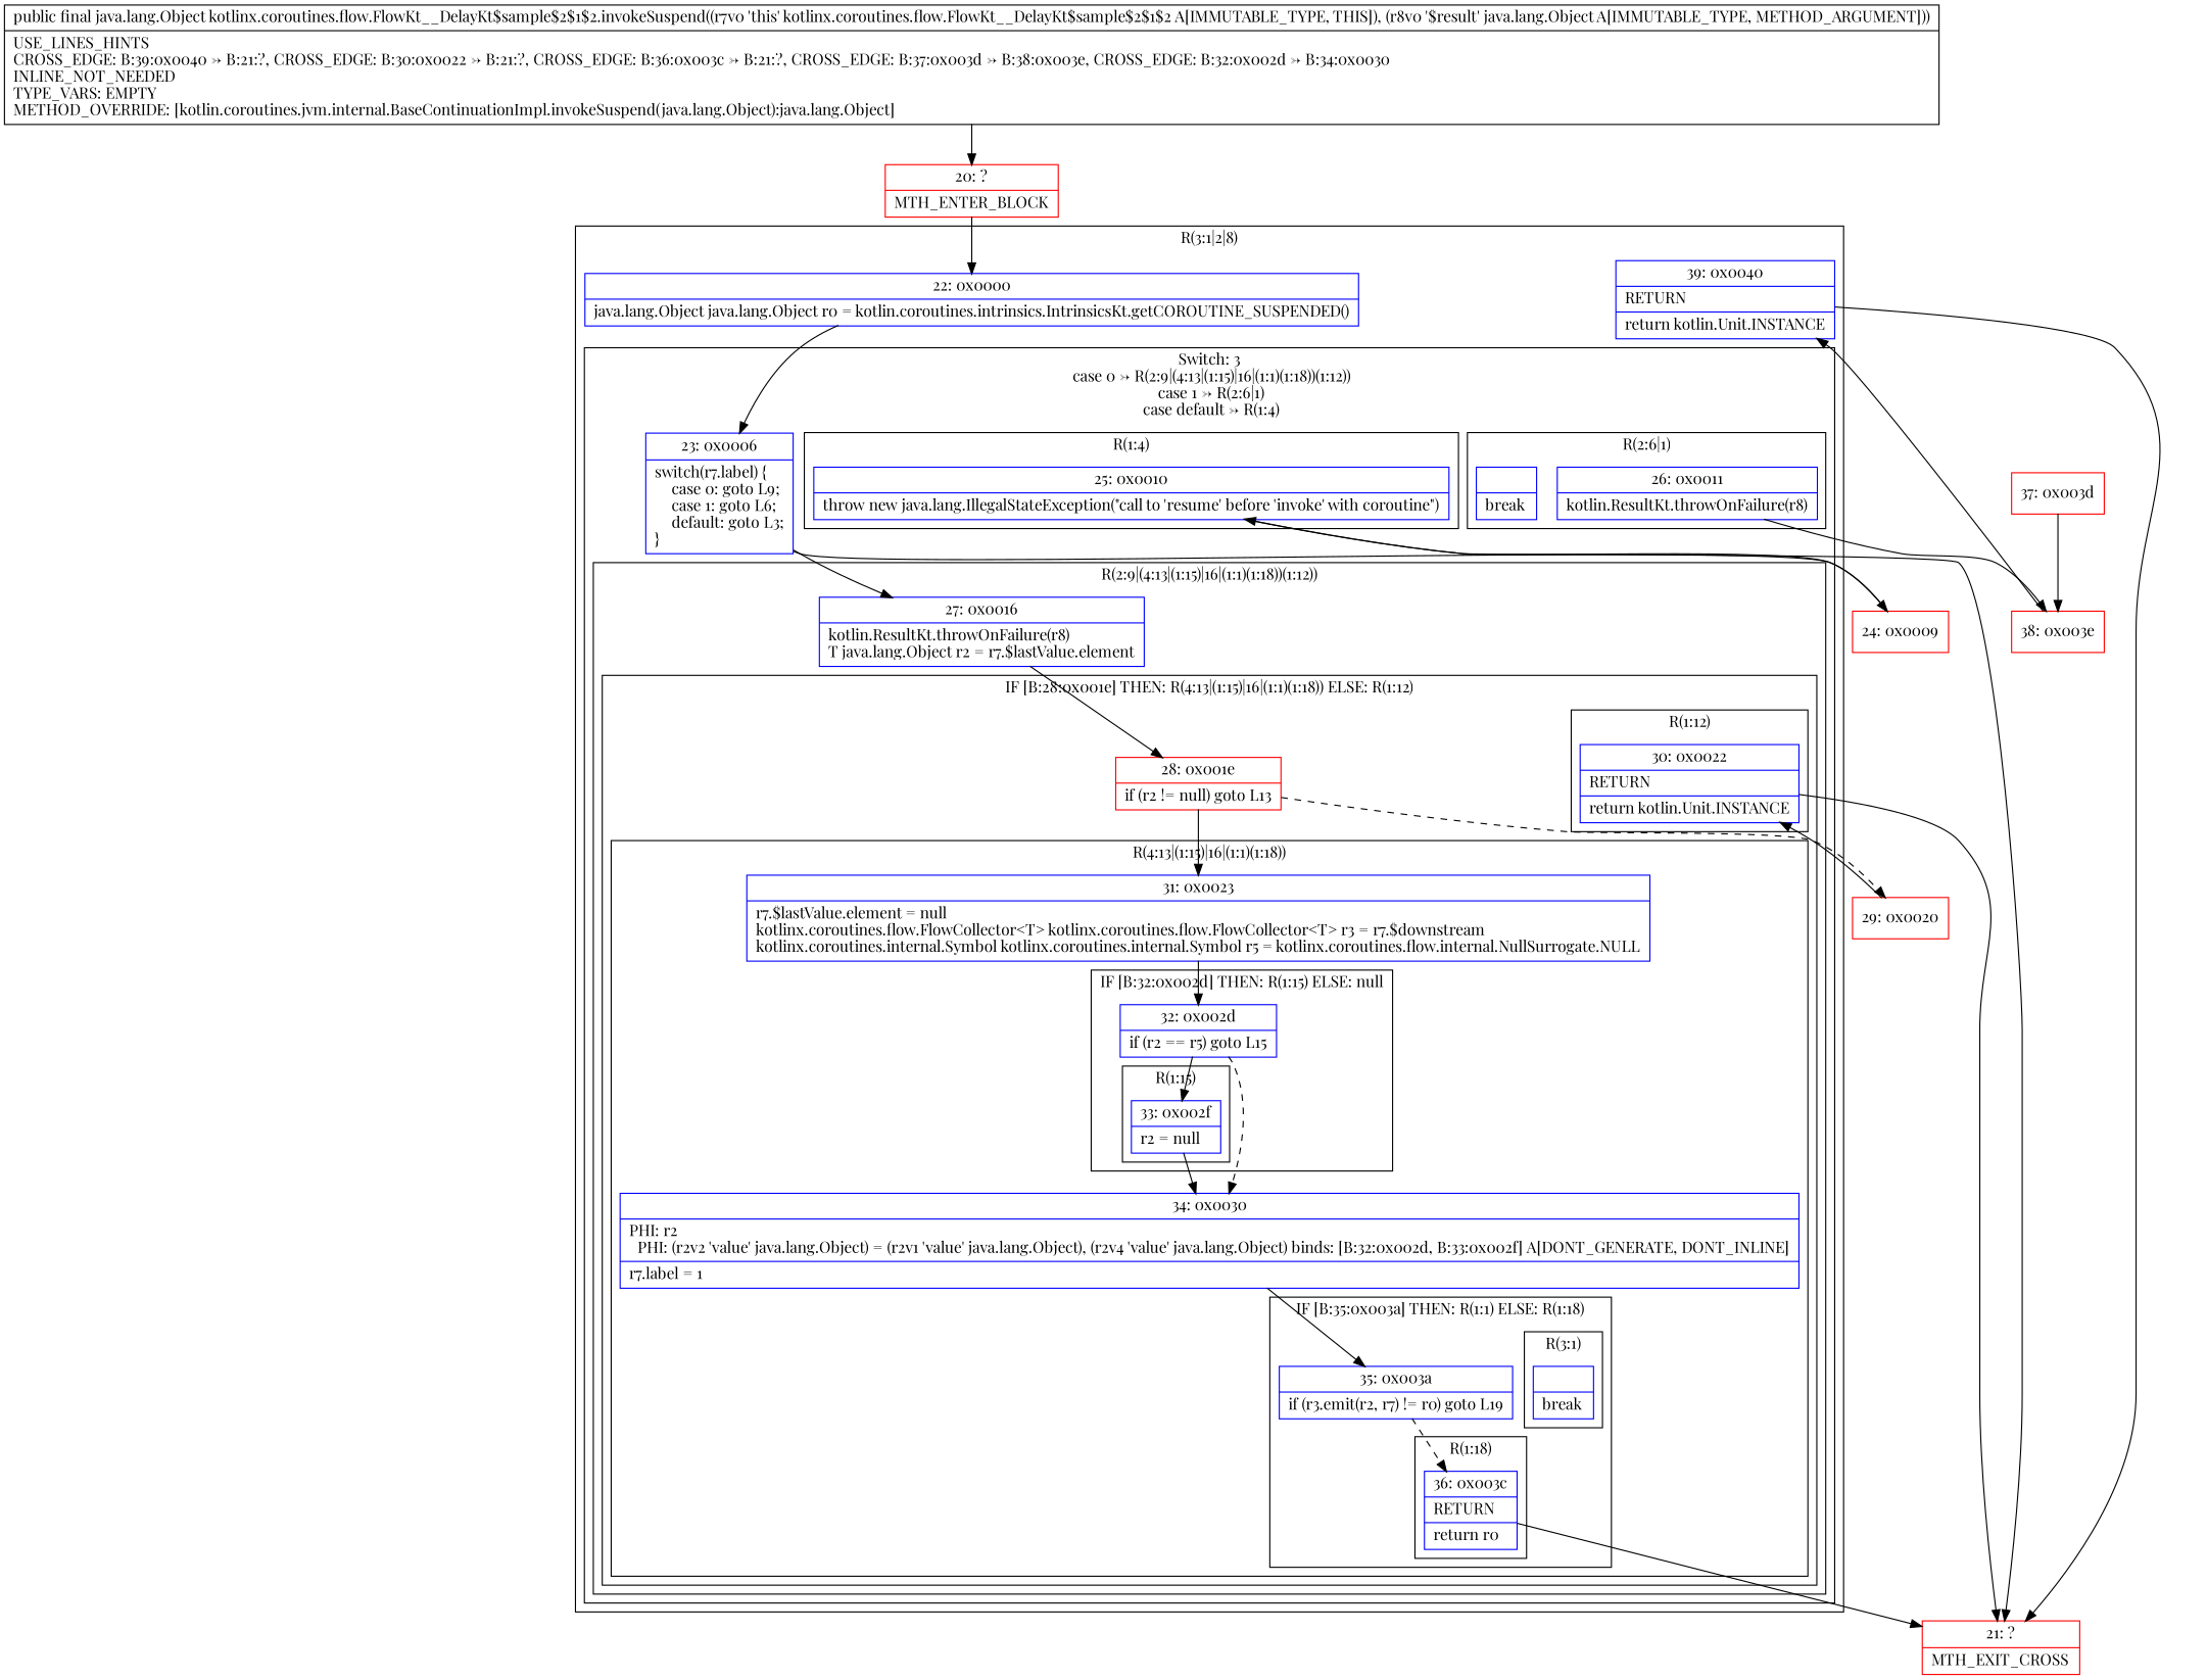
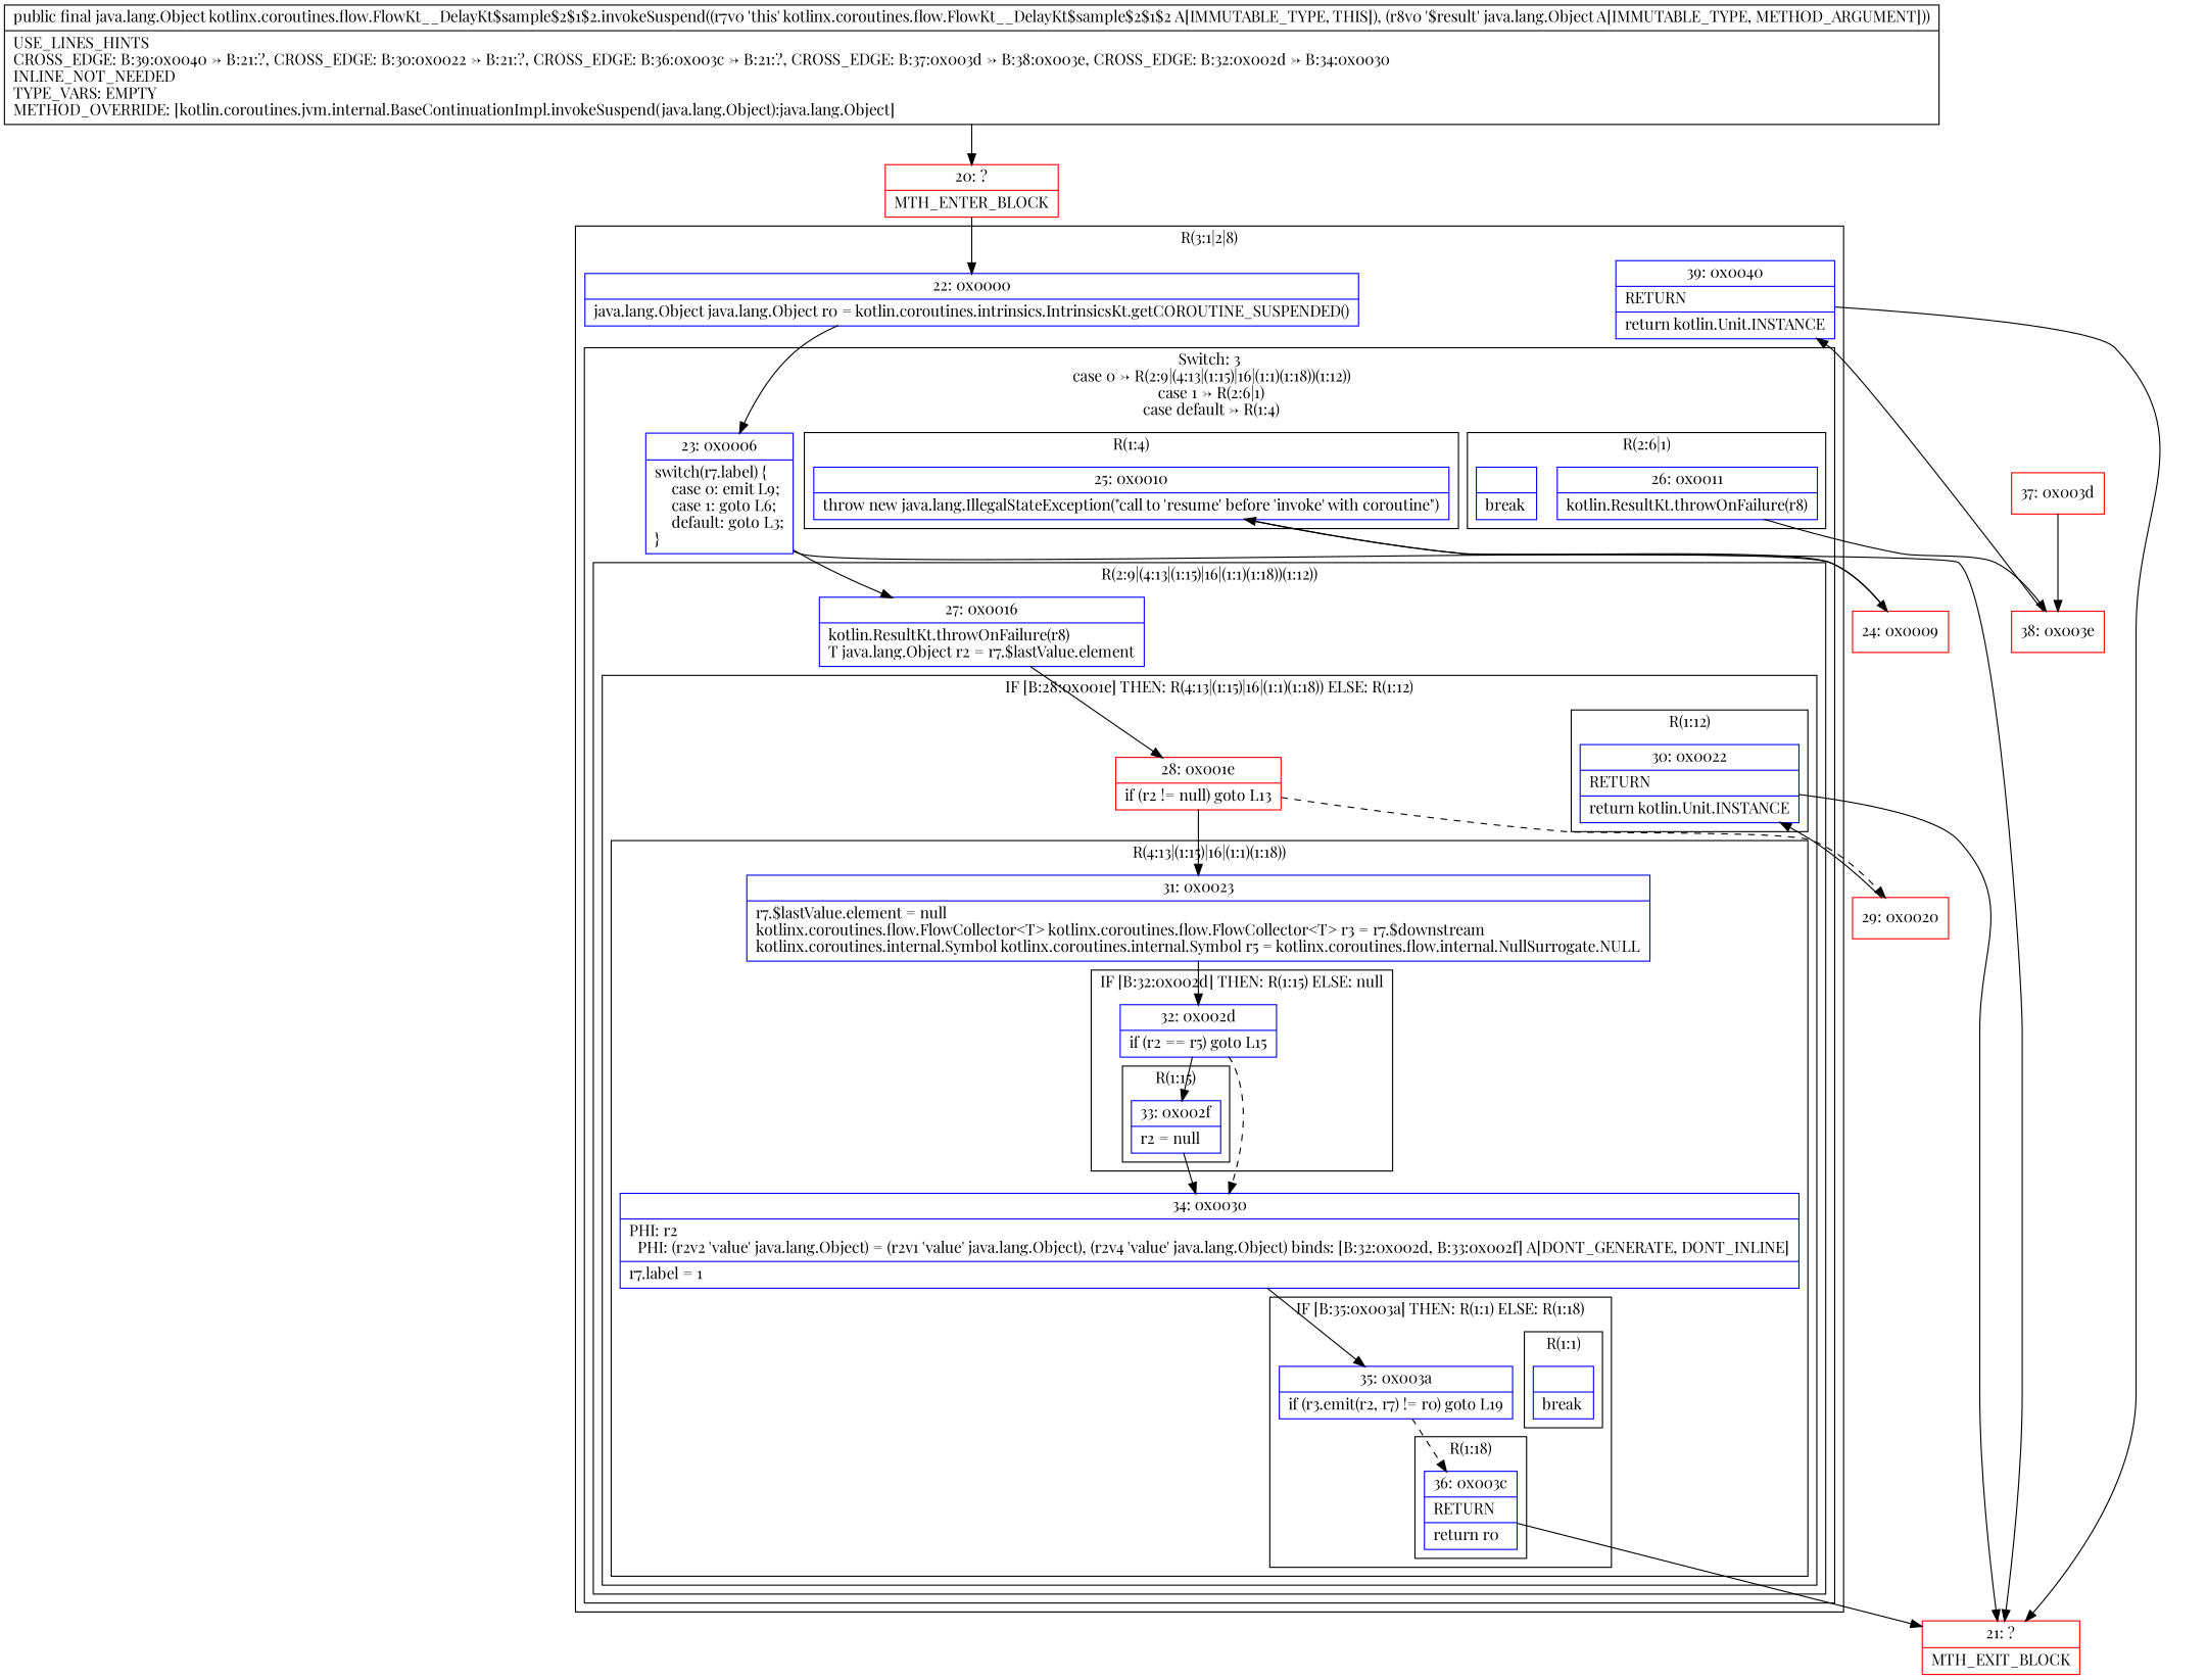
  digraph {
    fontname="Playfair Display"
    node [color=blue fontname="Playfair Display" shape=record]
    edge [fontname="Playfair Display"]
    n1 [label="{33\:\ 0x002f|r2 = null\l}"]
    n2 [label="{32\:\ 0x002d|if (r2 == r5) goto L15\l}"]
    n3 [label="{|break\l}"]
    n4 [label="{36\:\ 0x003c|RETURN\l|return r0\l}"]
    n5 [label="{35\:\ 0x003a|if (r3.emit(r2, r7) != r0) goto L19\l}"]
    n6 [label="{31\:\ 0x0023|r7.$lastValue.element = null\lkotlinx.coroutines.flow.FlowCollector\<T\> kotlinx.coroutines.flow.FlowCollector\<T\> r3 = r7.$downstream\lkotlinx.coroutines.internal.Symbol kotlinx.coroutines.internal.Symbol r5 = kotlinx.coroutines.flow.internal.NullSurrogate.NULL\l}"]
    n7 [label="{34\:\ 0x0030|PHI: r2 \l  PHI: (r2v2 'value' java.lang.Object) = (r2v1 'value' java.lang.Object), (r2v4 'value' java.lang.Object) binds: [B:32:0x002d, B:33:0x002f] A[DONT_GENERATE, DONT_INLINE]\l|r7.label = 1\l}"]
    n8 [label="{30\:\ 0x0022|RETURN\l|return kotlin.Unit.INSTANCE\l}"]
    n9 [color=red label="{28\:\ 0x001e|if (r2 != null) goto L13\l}"]
    n10 [label="{27\:\ 0x0016|kotlin.ResultKt.throwOnFailure(r8)\lT java.lang.Object r2 = r7.$lastValue.element\l}"]
    n11 [label="{26\:\ 0x0011|kotlin.ResultKt.throwOnFailure(r8)\l}"]
    n12 [label="{|break\l}"]
    n13 [label="{25\:\ 0x0010|throw new java.lang.IllegalStateException(\"call to 'resume' before 'invoke' with coroutine\")\l}"]
-   n14 [label="{23\:\ 0x0006|switch(r7.label) \{\l    case 0: goto L9;\l    case 1: goto L6;\l    default: goto L3;\l\}\l}"]
+   n14 [label="{23\:\ 0x0006|switch(r7.label) \{\l    case 0: emit L9;\l    case 1: goto L6;\l    default: goto L3;\l\}\l}"]
    n15 [label="{22\:\ 0x0000|java.lang.Object java.lang.Object r0 = kotlin.coroutines.intrinsics.IntrinsicsKt.getCOROUTINE_SUSPENDED()\l}"]
    n16 [label="{39\:\ 0x0040|RETURN\l|return kotlin.Unit.INSTANCE\l}"]
-   n17 [color=red label="{21\:\ ?|MTH_EXIT_CROSS\l}"]
+   n17 [color=red label="{21\:\ ?|MTH_EXIT_BLOCK\l}"]
    n18 [color=red label="{29\:\ 0x0020}"]
    n19 [color=red label="{38\:\ 0x003e}"]
    n20 [color=red label="{24\:\ 0x0009}"]
    n21 [color=red label="{37\:\ 0x003d}"]
    n22 [color=red label="{20\:\ ?|MTH_ENTER_BLOCK\l}"]
    n23 [label="{public final java.lang.Object kotlinx.coroutines.flow.FlowKt__DelayKt$sample$2$1$2.invokeSuspend((r7v0 'this' kotlinx.coroutines.flow.FlowKt__DelayKt$sample$2$1$2 A[IMMUTABLE_TYPE, THIS]), (r8v0 '$result' java.lang.Object A[IMMUTABLE_TYPE, METHOD_ARGUMENT]))  | USE_LINES_HINTS\lCROSS_EDGE: B:39:0x0040 \-\> B:21:?, CROSS_EDGE: B:30:0x0022 \-\> B:21:?, CROSS_EDGE: B:36:0x003c \-\> B:21:?, CROSS_EDGE: B:37:0x003d \-\> B:38:0x003e, CROSS_EDGE: B:32:0x002d \-\> B:34:0x0030\lINLINE_NOT_NEEDED\lTYPE_VARS: EMPTY\lMETHOD_OVERRIDE: [kotlin.coroutines.jvm.internal.BaseContinuationImpl.invokeSuspend(java.lang.Object):java.lang.Object]\l}" color=""]
    subgraph cluster_1 {
      label="R(3:1|2|8)"
      n15
      n16
      subgraph cluster_2 {
        label="Switch: 3\n case 0 -> R(2:9|(4:13|(1:15)|16|(1:1)(1:18))(1:12))\n case 1 -> R(2:6|1)\n case default -> R(1:4)"
        n14
        subgraph cluster_3 {
          label="R(2:9|(4:13|(1:15)|16|(1:1)(1:18))(1:12))"
          n10
          subgraph cluster_4 {
            label="IF [B:28:0x001e] THEN: R(4:13|(1:15)|16|(1:1)(1:18)) ELSE: R(1:12)"
            n9
            subgraph cluster_5 {
              label="R(4:13|(1:15)|16|(1:1)(1:18))"
              n6
              n7
              subgraph cluster_6 {
                label="IF [B:32:0x002d] THEN: R(1:15) ELSE: null"
                n2
                subgraph cluster_7 {
                  label="R(1:15)"
                  n1
                }
              }
              subgraph cluster_8 {
                label="IF [B:35:0x003a] THEN: R(1:1) ELSE: R(1:18)"
                n5
                subgraph cluster_9 {
-                 label="R(3:1)"
+                 label="R(1:1)"
                  n3
                }
                subgraph cluster_10 {
                  label="R(1:18)"
                  n4
                }
              }
            }
            subgraph cluster_11 {
              label="R(1:12)"
              n8
            }
          }
        }
        subgraph cluster_12 {
          label="R(2:6|1)"
          n11
          n12
        }
        subgraph cluster_13 {
          label="R(1:4)"
          n13
        }
      }
    }
    n1 -> n7
    n2 -> n1
    n2 -> n7 [style=dashed]
    n4 -> n17
    n5 -> n4 [style=dashed]
    n6 -> n2
    n7 -> n5
    n8 -> n17
    n9 -> n6
    n9 -> n18 [style=dashed]
    n10 -> n9
    n11 -> n19
    n13 -> n17
    n14 -> n10
    n14 -> n20
    n15 -> n14
    n16 -> n17
    n18 -> n8
    n19 -> n16
    n20 -> n13
    n21 -> n19
    n22 -> n15
    n23 -> n22
  }
